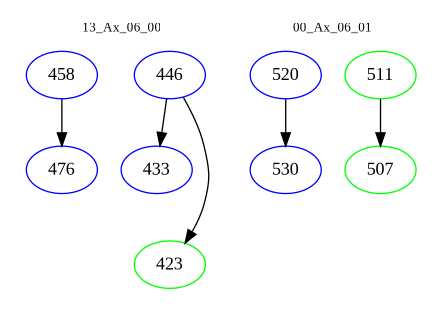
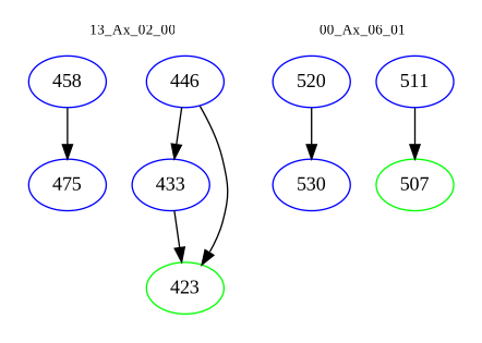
  digraph {
    fontname="Liberation Serif"
    node [color=blue fontname="Liberation Serif"]
    edge [color=black fontname="Liberation Serif"]
    n1 [label=446]
    n2 [label=433]
    n3 [label=458]
    n4 [color=green label=423]
-   n5 [label=476]
-   n6 [color=green label=511]
+   n5 [label=475]
+   n6 [label=511]
    n7 [label=520]
    n8 [color=green label=507]
    n9 [label=530]
    subgraph cluster_1 {
      color=white
      fontsize=10
-     label="13_Ax_06_00"
+     label="13_Ax_02_00"
      n1
      n2
      n3
      n4
      n5
    }
    subgraph cluster_2 {
      color=white
      fontsize=10
      label="00_Ax_06_01"
      n6
      n7
      n8
      n9
    }
    n1 -> n2
    n1 -> n4
+   n2 -> n4
    n3 -> n5
    n6 -> n8
    n7 -> n9
  }
